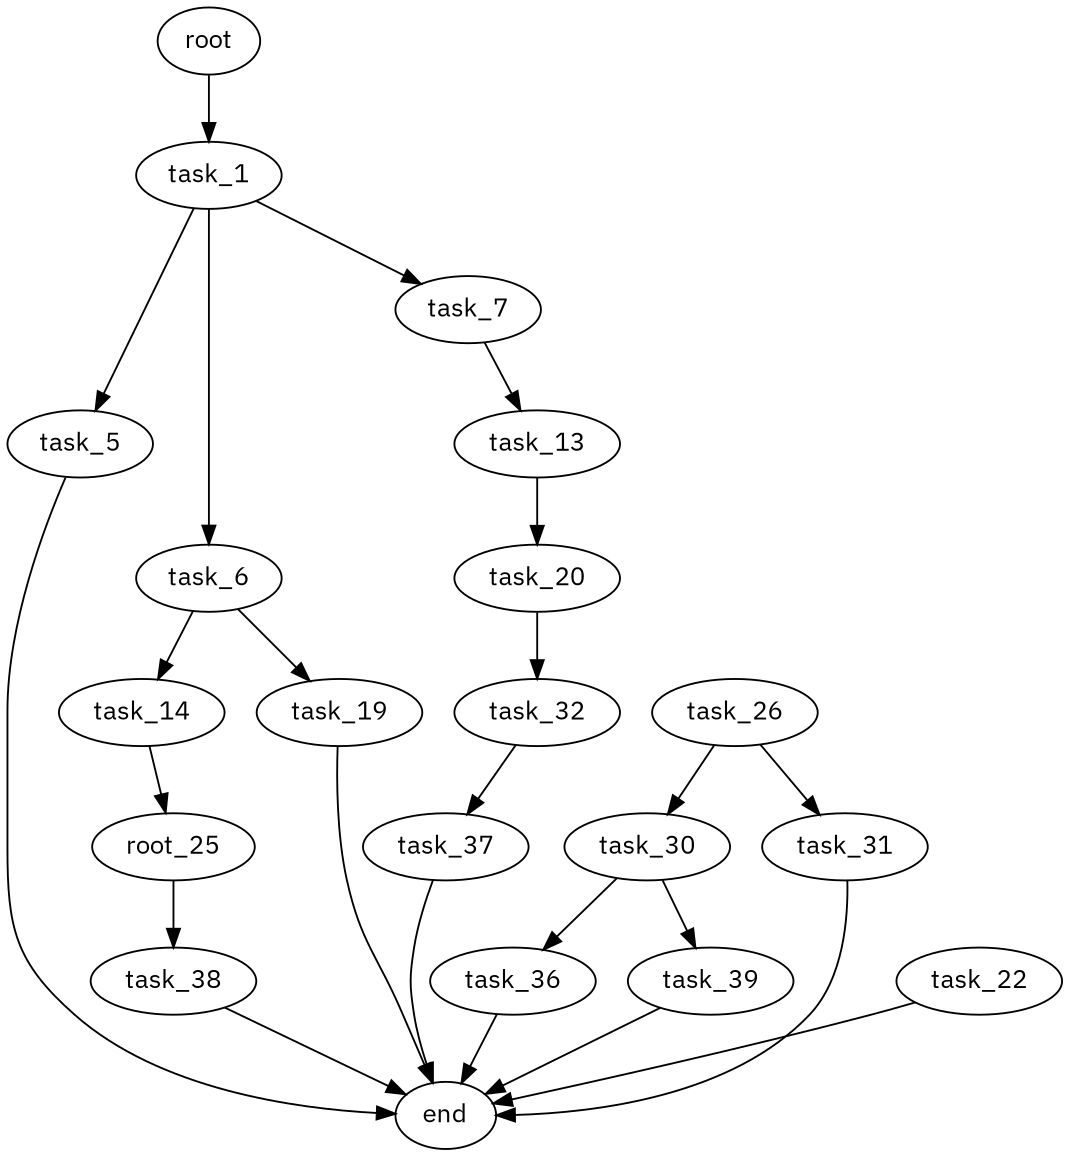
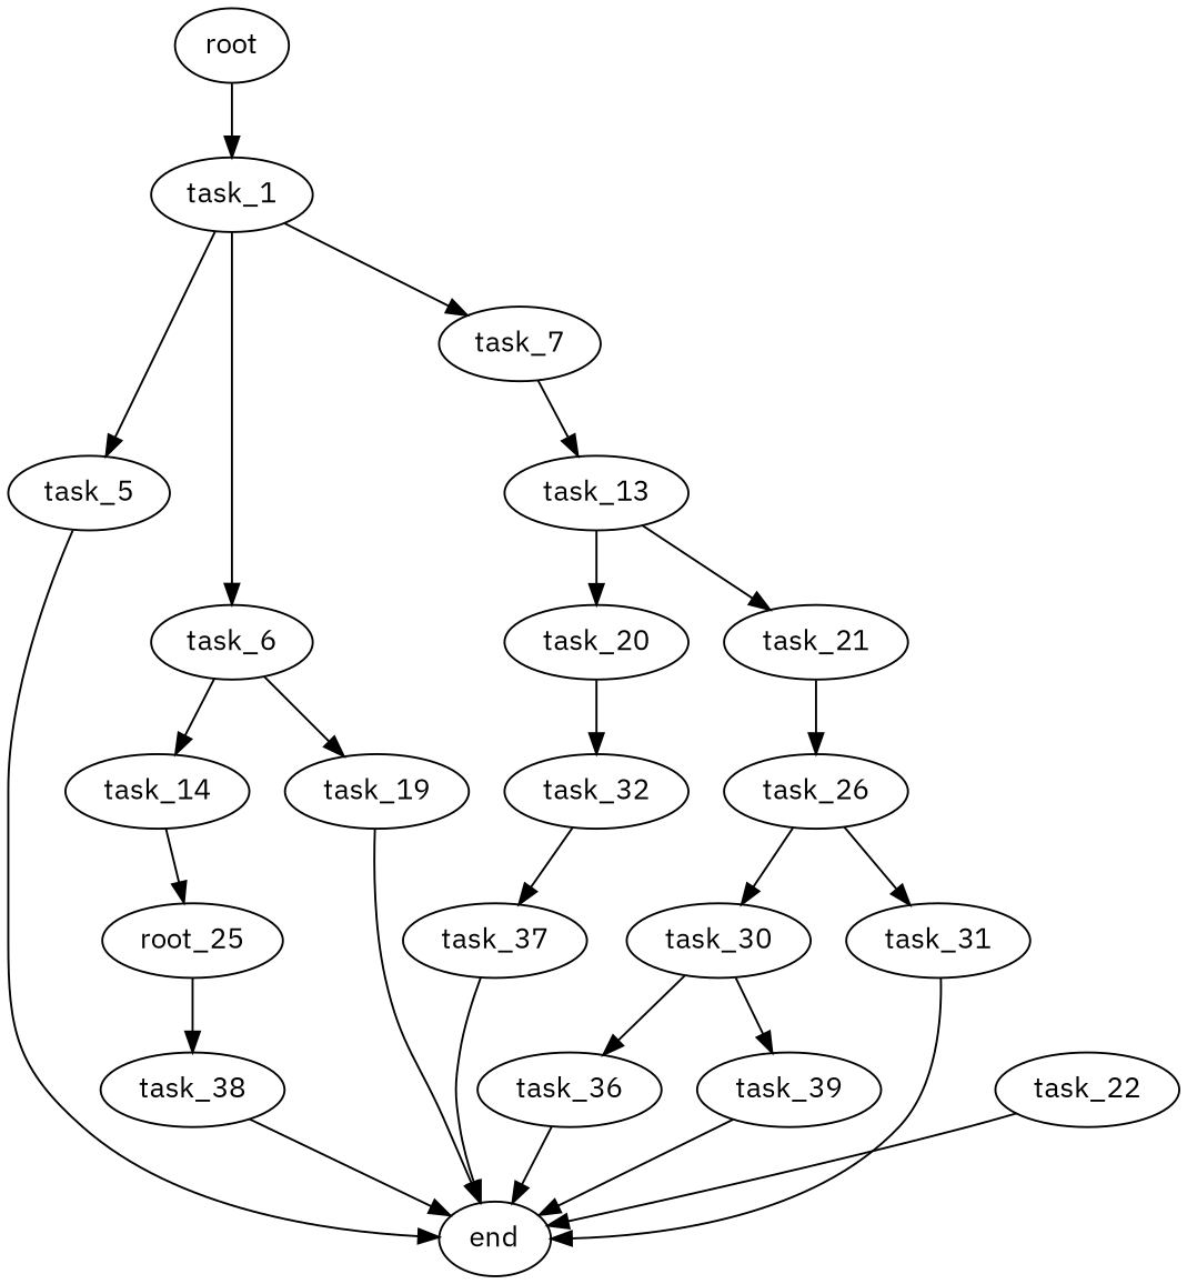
  digraph {
    fontname="IBM Plex Sans"
    node [fontname="IBM Plex Sans"]
    edge [fontname="IBM Plex Sans"]
    root
    task_1
    task_5
    task_6
    task_7
    end
    task_14
    task_19
    task_13
    n10 [label=root_25]
    task_20
+   task_21
    task_38
    task_22
    task_32
    task_26
    task_37
    task_30
    task_31
    task_36
    task_39
    root -> task_1
    task_1 -> task_5
    task_1 -> task_6
    task_1 -> task_7
    task_5 -> end
    task_6 -> task_14
    task_6 -> task_19
    task_7 -> task_13
    task_14 -> n10
    task_19 -> end
    task_13 -> task_20
+   task_13 -> task_21
    n10 -> task_38
    task_20 -> task_32
+   task_21 -> task_26
    task_38 -> end
    task_22 -> end
    task_32 -> task_37
    task_26 -> task_30
    task_26 -> task_31
    task_37 -> end
    task_30 -> task_36
    task_30 -> task_39
    task_31 -> end
    task_36 -> end
    task_39 -> end
  }
